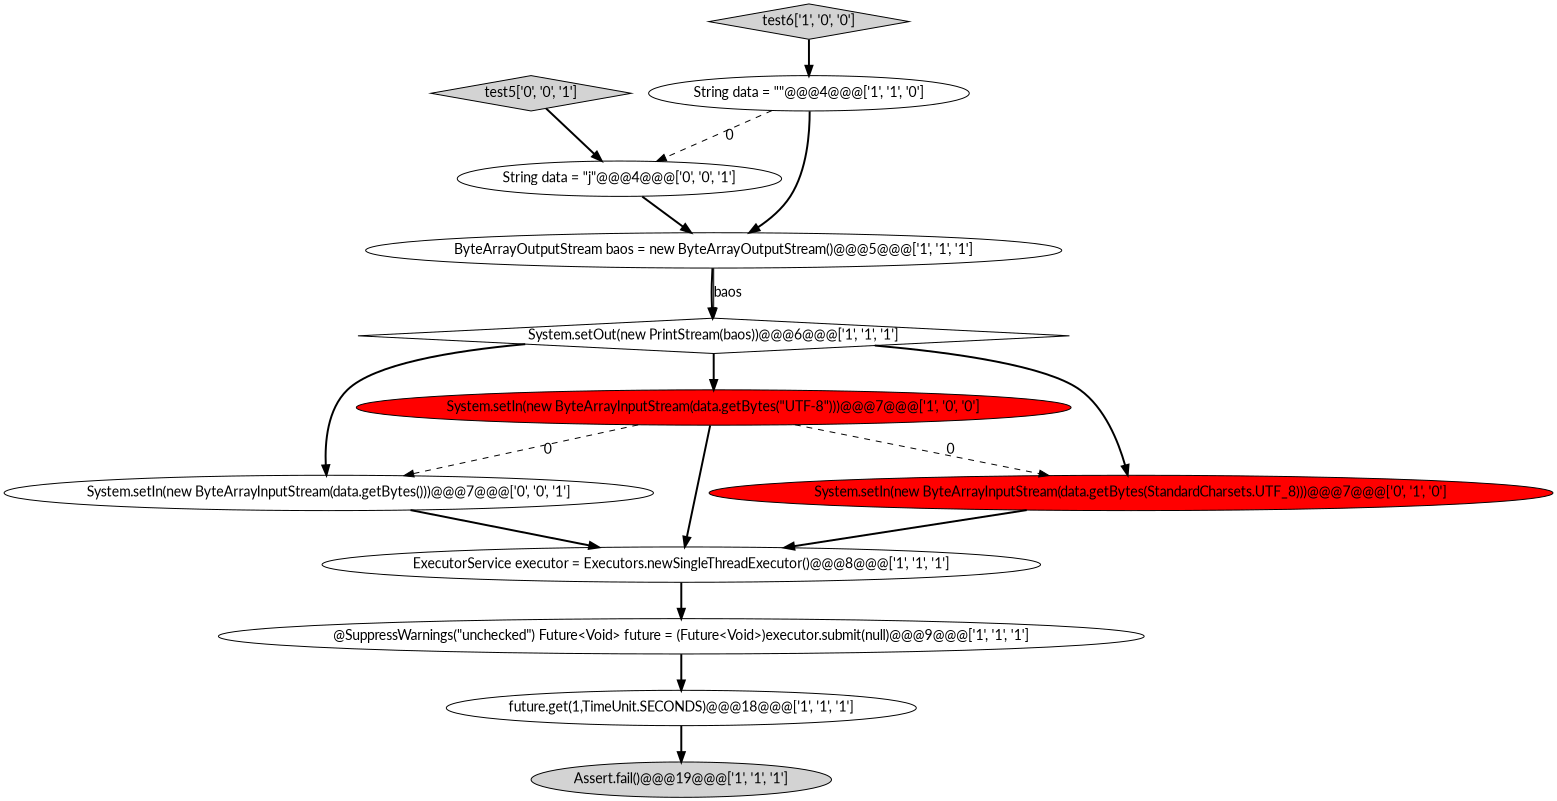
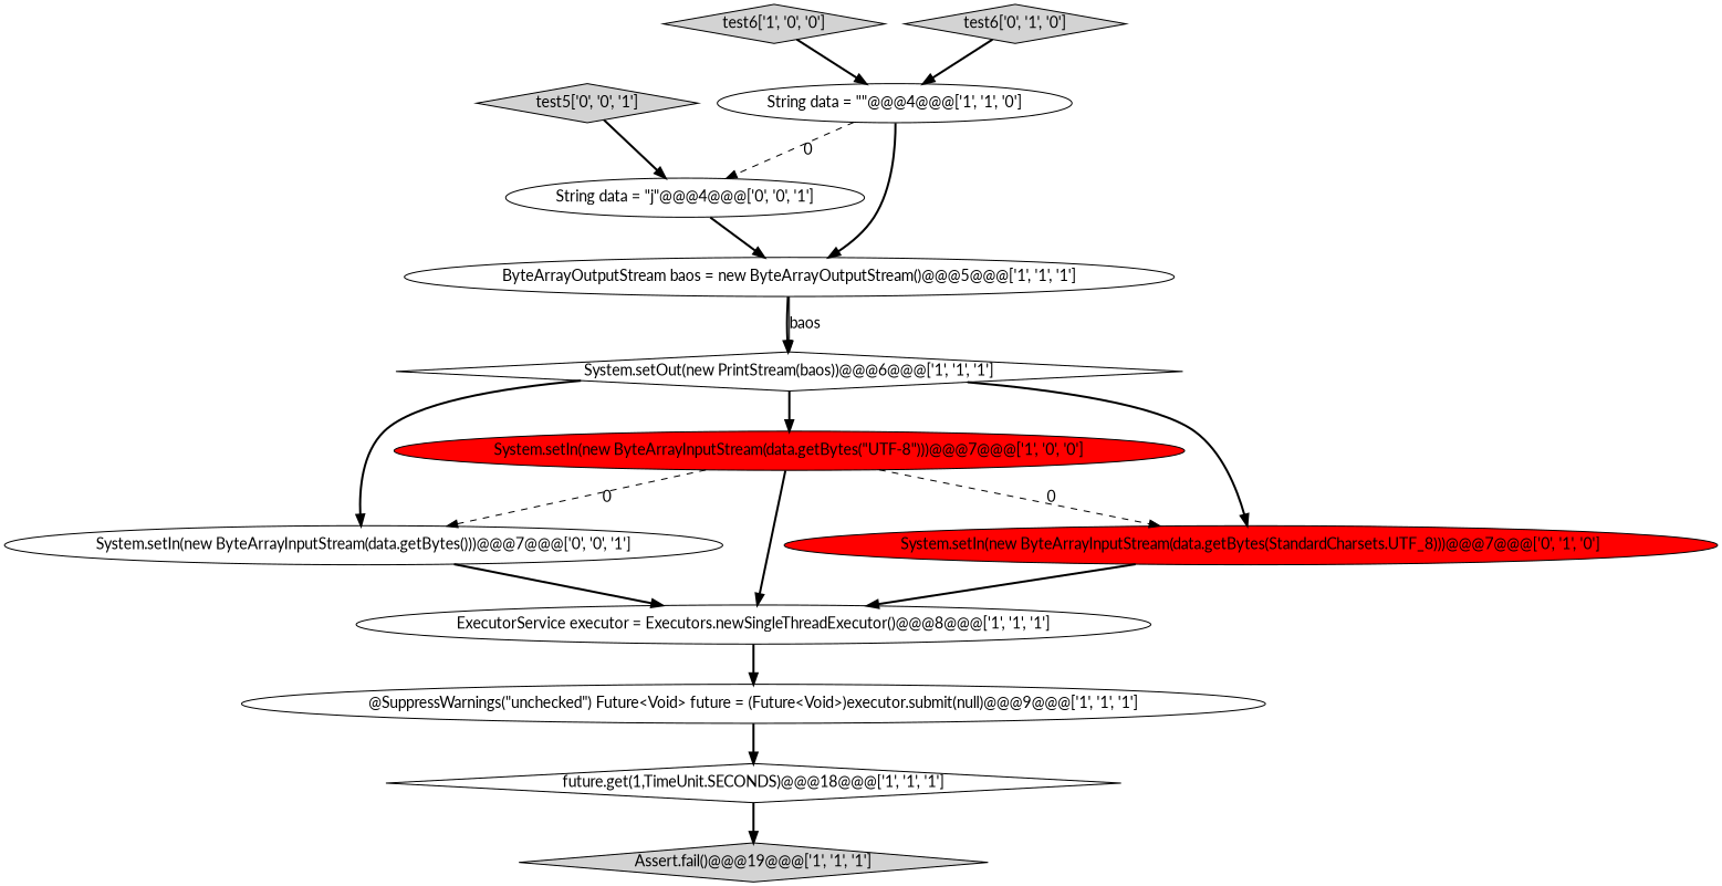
  digraph {
    fontname=Lato
    node [fillcolor=white fontname=Lato shape=ellipse style=filled]
    edge [fontname=Lato style=bold]
    n1 [label="@SuppressWarnings(\"unchecked\") Future<Void> future = (Future<Void>)executor.submit(null)@@@9@@@['1', '1', '1']"]
-   n2 [label="future.get(1,TimeUnit.SECONDS)@@@18@@@['1', '1', '1']"]
-   n3 [fillcolor=lightgray label="Assert.fail()@@@19@@@['1', '1', '1']"]
+   n2 [label="future.get(1,TimeUnit.SECONDS)@@@18@@@['1', '1', '1']" shape=diamond]
+   n3 [fillcolor=lightgray label="Assert.fail()@@@19@@@['1', '1', '1']" shape=diamond]
    n4 [label="String data = \"j\"@@@4@@@['0', '0', '1']"]
    n5 [label="ByteArrayOutputStream baos = new ByteArrayOutputStream()@@@5@@@['1', '1', '1']"]
    n6 [label="System.setOut(new PrintStream(baos))@@@6@@@['1', '1', '1']" shape=diamond]
    n7 [fillcolor=red label="System.setIn(new ByteArrayInputStream(data.getBytes(\"UTF-8\")))@@@7@@@['1', '0', '0']"]
    n8 [fillcolor=red label="System.setIn(new ByteArrayInputStream(data.getBytes(StandardCharsets.UTF_8)))@@@7@@@['0', '1', '0']"]
    n9 [label="System.setIn(new ByteArrayInputStream(data.getBytes()))@@@7@@@['0', '0', '1']"]
    n10 [label="ExecutorService executor = Executors.newSingleThreadExecutor()@@@8@@@['1', '1', '1']"]
    n11 [fillcolor=lightgray label="test5['0', '0', '1']" shape=diamond]
    n12 [label="String data = \"\"@@@4@@@['1', '1', '0']"]
    n13 [fillcolor=lightgray label="test6['1', '0', '0']" shape=diamond]
+   n14 [fillcolor=lightgray label="test6['0', '1', '0']" shape=diamond]
    n1 -> n2
    n2 -> n3
    n4 -> n5
    n5 -> n6
    n5 -> n6 [label=baos style=solid]
    n6 -> n7
    n6 -> n8
    n6 -> n9
    n7 -> n8 [label=0 style=dashed]
    n7 -> n9 [label=0 style=dashed]
    n7 -> n10
    n8 -> n10
    n9 -> n10
    n10 -> n1
    n11 -> n4
    n12 -> n4 [label=0 style=dashed]
    n12 -> n5
    n13 -> n12
+   n14 -> n12
  }
